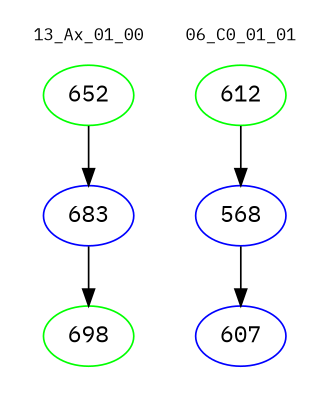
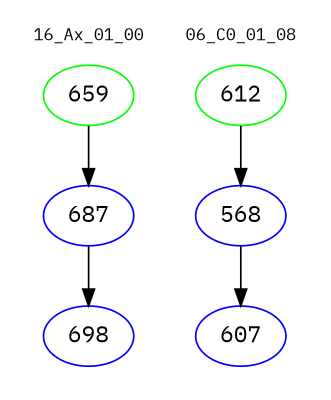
  digraph {
    fontname="IBM Plex Mono"
    node [color=blue fontname="IBM Plex Mono"]
    edge [color=black fontname="IBM Plex Mono"]
-   n1 [color=green label=652]
-   n2 [label=683]
-   n3 [color=green label=698]
+   n1 [color=green label=659]
+   n2 [label=687]
+   n3 [label=698]
    n4 [color=green label=612]
    n5 [label=568]
    n6 [label=607]
    subgraph cluster_1 {
      color=white
      fontsize=10
-     label="13_Ax_01_00"
+     label="16_Ax_01_00"
      n1
      n2
      n3
    }
    subgraph cluster_2 {
      color=white
      fontsize=10
-     label="06_C0_01_01"
+     label="06_C0_01_08"
      n4
      n5
      n6
    }
    n1 -> n2
    n2 -> n3
    n4 -> n5
    n5 -> n6
  }
